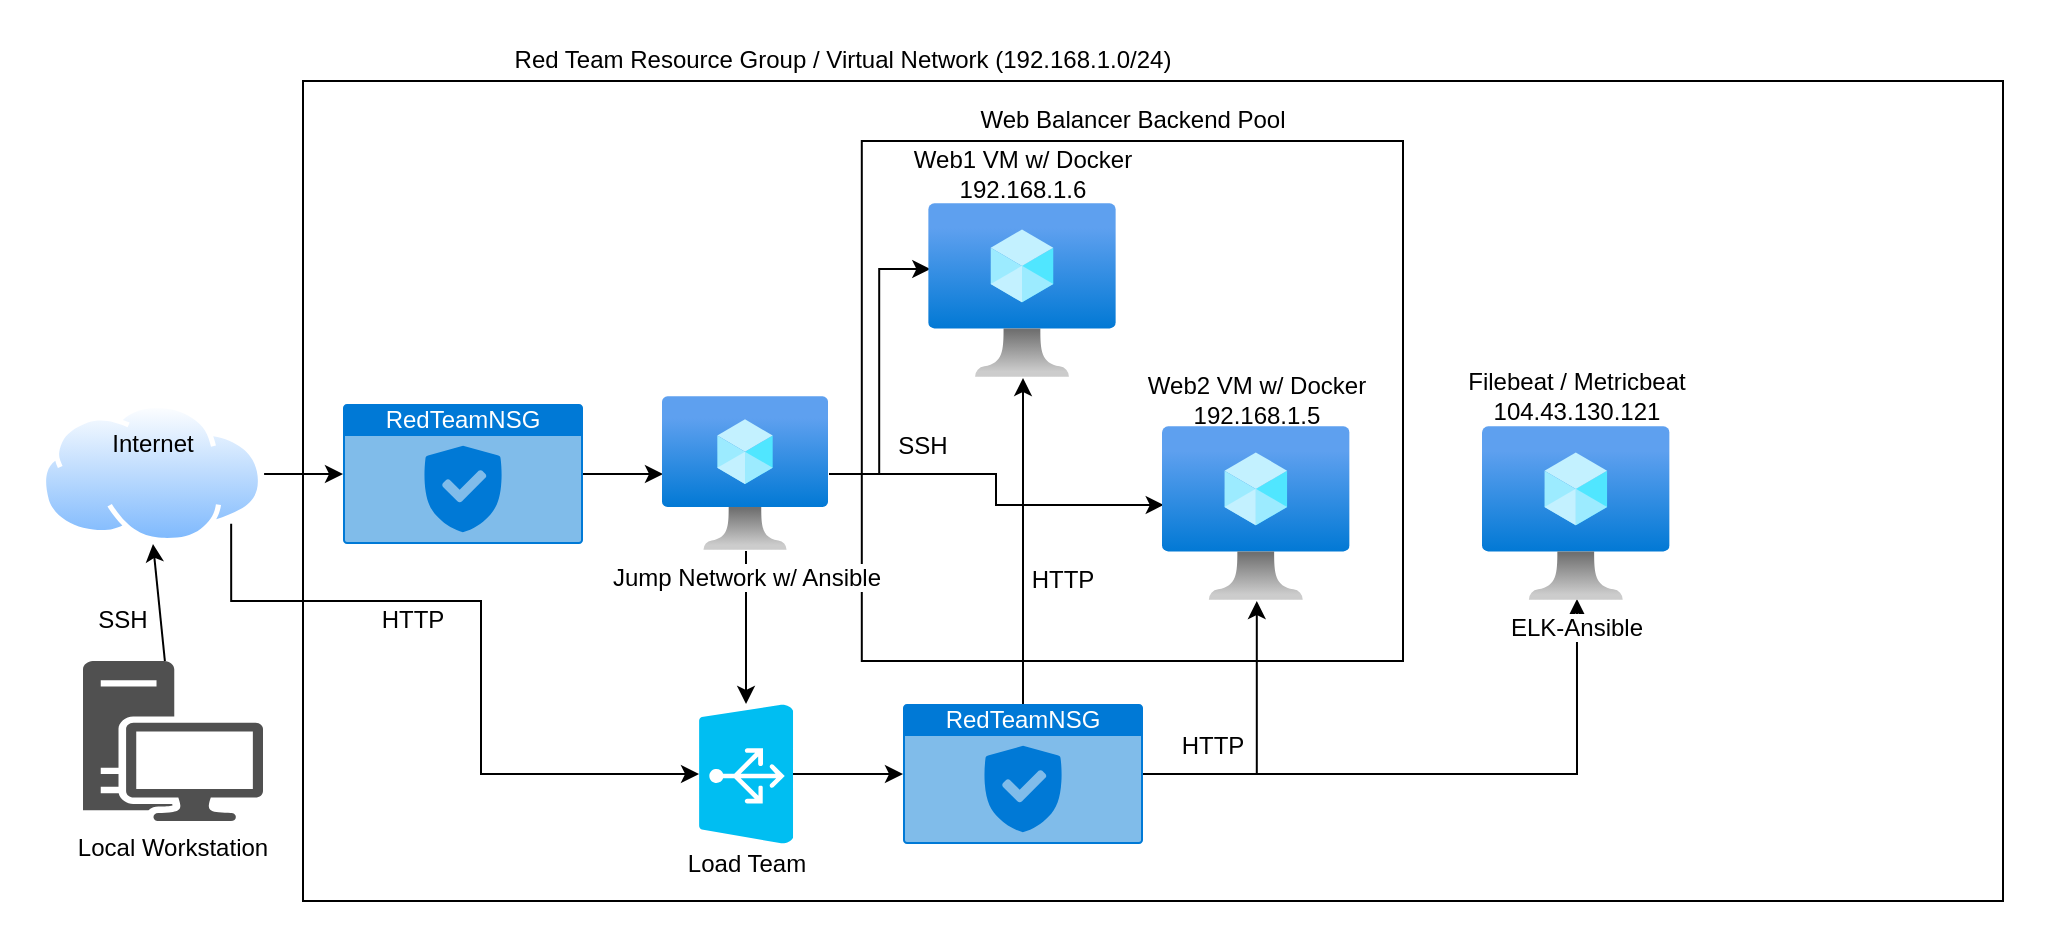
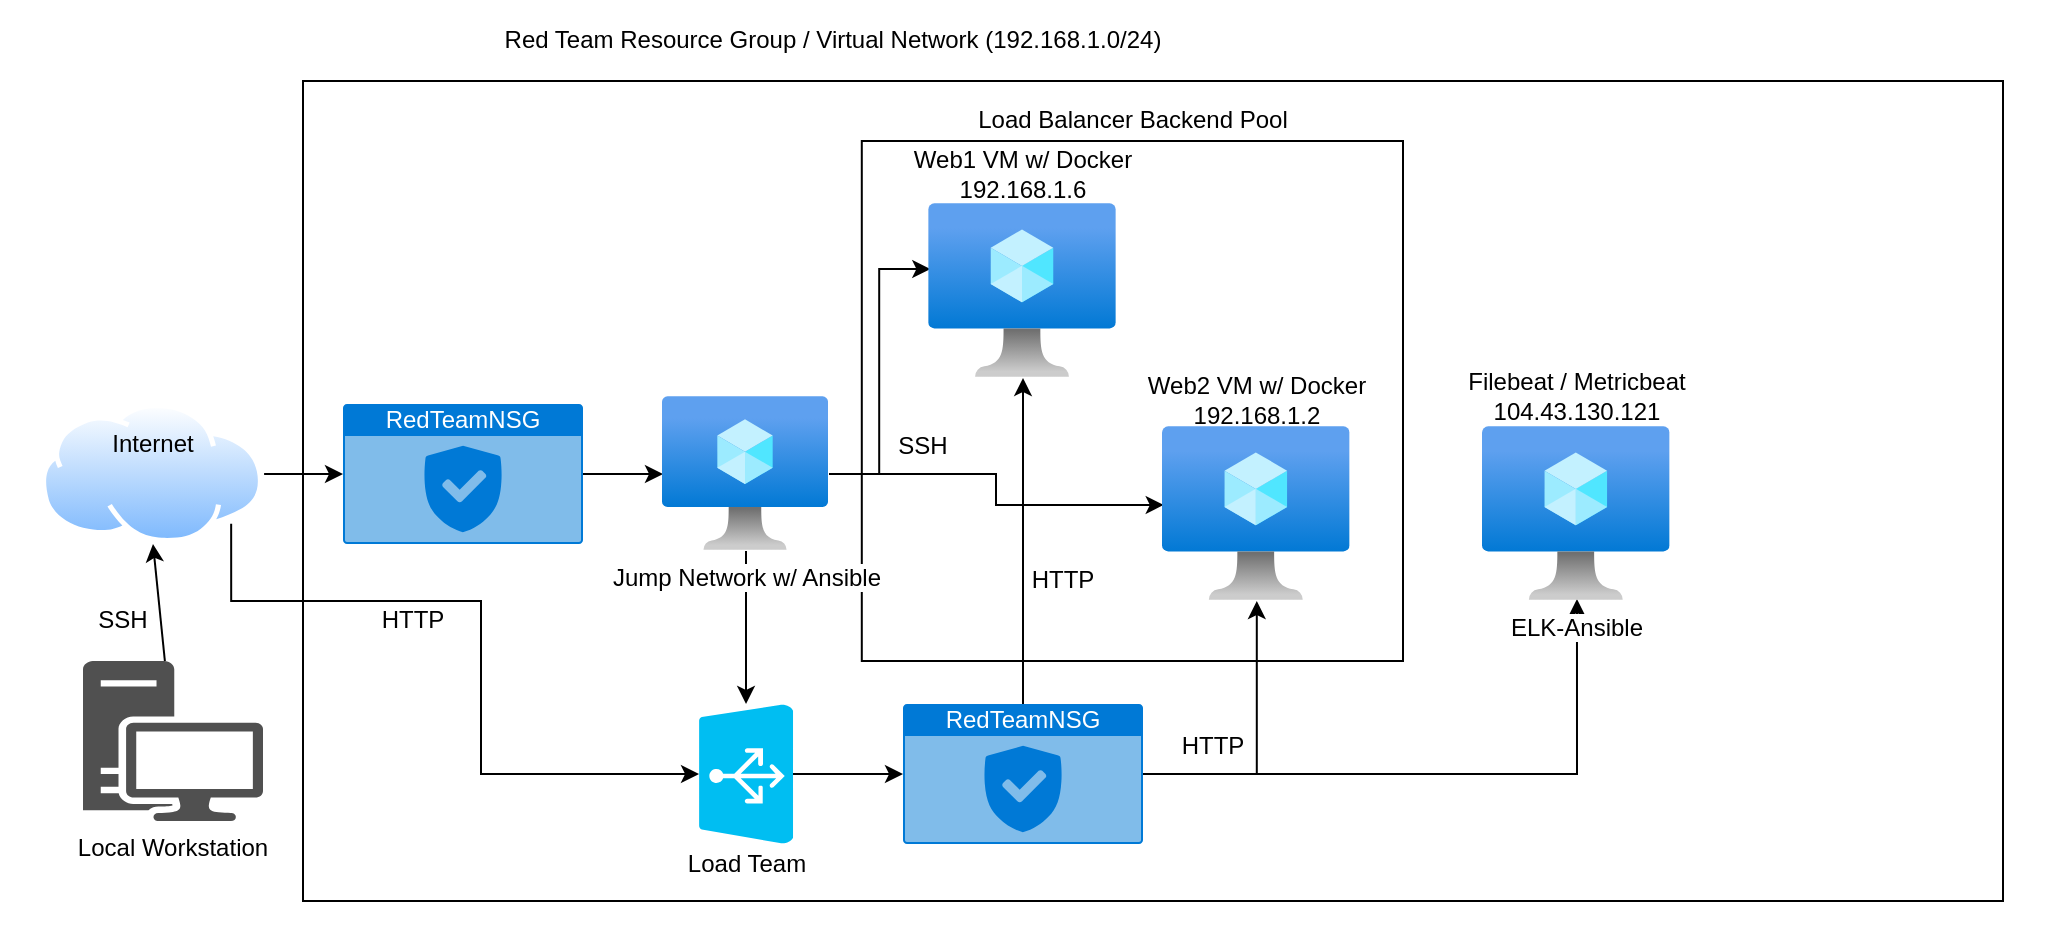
  <mxCell id="0" />
  <mxCell id="1" parent="0" />
  <mxCell id="2" value="" style="rounded=0;whiteSpace=wrap;html=1;" parent="1" vertex="1"><mxGeometry x="151" y="40" width="850" height="410" as="geometry" /></mxCell>
  <mxCell id="3" value="" style="rounded=0;whiteSpace=wrap;html=1;" parent="1" vertex="1"><mxGeometry x="430.4" y="70" width="270.6" height="260" as="geometry" /></mxCell>
  <mxCell id="4" value="Local Workstation" style="sketch=0;pointerEvents=1;shadow=0;dashed=0;html=1;strokeColor=none;fillColor=#505050;labelPosition=center;verticalLabelPosition=bottom;verticalAlign=top;outlineConnect=0;align=center;shape=mxgraph.office.devices.workstation;" parent="1" vertex="1"><mxGeometry x="41" y="330" width="90" height="80" as="geometry" /></mxCell>
  <mxCell id="5" style="edgeStyle=orthogonalEdgeStyle;rounded=0;orthogonalLoop=1;jettySize=auto;html=1;exitX=1;exitY=1;exitDx=0;exitDy=0;entryX=0.5;entryY=0;entryDx=0;entryDy=0;entryPerimeter=0;" parent="1" source="7" target="16" edge="1"><mxGeometry relative="1" as="geometry"><Array as="points"><mxPoint x="115" y="300" /><mxPoint x="240" y="300" /><mxPoint x="240" y="387" /></Array></mxGeometry></mxCell>
  <mxCell id="6" style="edgeStyle=orthogonalEdgeStyle;rounded=0;orthogonalLoop=1;jettySize=auto;html=1;exitX=1;exitY=0.5;exitDx=0;exitDy=0;entryX=0;entryY=0.5;entryDx=0;entryDy=0;entryPerimeter=0;" parent="1" source="7" target="10" edge="1"><mxGeometry relative="1" as="geometry" /></mxCell>
  <mxCell id="7" value="" style="aspect=fixed;perimeter=ellipsePerimeter;html=1;align=center;shadow=0;dashed=0;spacingTop=3;image;image=img/lib/active_directory/internet_cloud.svg;" parent="1" vertex="1"><mxGeometry x="20.44" y="201.5" width="111.11" height="70" as="geometry" /></mxCell>
  <mxCell id="8" value="" style="endArrow=classic;html=1;rounded=0;entryX=0.5;entryY=1;entryDx=0;entryDy=0;" parent="1" source="4" target="7" edge="1"><mxGeometry width="50" height="50" relative="1" as="geometry"><mxPoint x="101" y="350" as="sourcePoint" /><mxPoint x="151" y="300" as="targetPoint" /></mxGeometry></mxCell>
  <mxCell id="9" value="" style="edgeStyle=orthogonalEdgeStyle;rounded=0;orthogonalLoop=1;jettySize=auto;html=1;" parent="1" source="10" target="14" edge="1"><mxGeometry relative="1" as="geometry" /></mxCell>
  <mxCell id="10" value="RedTeamNSG" style="html=1;strokeColor=none;fillColor=#0079D6;labelPosition=center;verticalLabelPosition=middle;verticalAlign=top;align=center;fontSize=12;outlineConnect=0;spacingTop=-6;fontColor=#FFFFFF;sketch=0;shape=mxgraph.sitemap.security;" parent="1" vertex="1"><mxGeometry x="171" y="201.5" width="120" height="70" as="geometry" /></mxCell>
  <mxCell id="11" value="" style="edgeStyle=orthogonalEdgeStyle;rounded=0;orthogonalLoop=1;jettySize=auto;html=1;" parent="1" source="14" target="16" edge="1"><mxGeometry relative="1" as="geometry" /></mxCell>
  <mxCell id="12" style="edgeStyle=orthogonalEdgeStyle;rounded=0;orthogonalLoop=1;jettySize=auto;html=1;entryX=0.004;entryY=0.448;entryDx=0;entryDy=0;entryPerimeter=0;" parent="1" source="14" target="25" edge="1"><mxGeometry relative="1" as="geometry" /></mxCell>
  <mxCell id="13" style="edgeStyle=orthogonalEdgeStyle;rounded=0;orthogonalLoop=1;jettySize=auto;html=1;entryX=0.006;entryY=0.374;entryDx=0;entryDy=0;entryPerimeter=0;" parent="1" source="14" target="24" edge="1"><mxGeometry relative="1" as="geometry" /></mxCell>
  <mxCell id="14" value="Jump Network w/ Ansible" style="aspect=fixed;html=1;points=[];align=center;image;fontSize=12;image=img/lib/azure2/compute/Virtual_Machine.svg;" parent="1" vertex="1"><mxGeometry x="331" y="198" width="83.01" height="77" as="geometry" /></mxCell>
  <mxCell id="15" value="" style="edgeStyle=orthogonalEdgeStyle;rounded=0;orthogonalLoop=1;jettySize=auto;html=1;" parent="1" source="16" target="20" edge="1"><mxGeometry relative="1" as="geometry" /></mxCell>
  <mxCell id="16" value="" style="verticalLabelPosition=bottom;html=1;verticalAlign=top;align=center;strokeColor=none;fillColor=#00BEF2;shape=mxgraph.azure.azure_load_balancer;rotation=-90;" parent="1" vertex="1"><mxGeometry x="337.51" y="363" width="70" height="47" as="geometry" /></mxCell>
  <mxCell id="17" value="" style="edgeStyle=orthogonalEdgeStyle;rounded=0;orthogonalLoop=1;jettySize=auto;html=1;" parent="1" source="20" target="25" edge="1"><mxGeometry relative="1" as="geometry" /></mxCell>
  <mxCell id="18" style="edgeStyle=orthogonalEdgeStyle;rounded=0;orthogonalLoop=1;jettySize=auto;html=1;" parent="1" source="20" target="24" edge="1"><mxGeometry relative="1" as="geometry" /></mxCell>
  <mxCell id="19" style="edgeStyle=orthogonalEdgeStyle;rounded=0;orthogonalLoop=1;jettySize=auto;html=1;entryX=0.501;entryY=0.989;entryDx=0;entryDy=0;entryPerimeter=0;startArrow=none;exitX=1;exitY=0.5;exitDx=0;exitDy=0;exitPerimeter=0;" edge="1" parent="1" source="20" target="33"><mxGeometry relative="1" as="geometry"><mxPoint x="727.9" y="373" as="sourcePoint" /></mxGeometry></mxCell>
  <mxCell id="20" value="RedTeamNSG" style="html=1;strokeColor=none;fillColor=#0079D6;labelPosition=center;verticalLabelPosition=middle;verticalAlign=top;align=center;fontSize=12;outlineConnect=0;spacingTop=-6;fontColor=#FFFFFF;sketch=0;shape=mxgraph.sitemap.security;" parent="1" vertex="1"><mxGeometry x="451" y="351.5" width="120" height="70" as="geometry" /></mxCell>
  <mxCell id="21" value="Load Team" style="text;html=1;align=center;verticalAlign=middle;resizable=0;points=[];autosize=1;strokeColor=none;fillColor=none;" parent="1" vertex="1"><mxGeometry x="327.51" y="421.5" width="90" height="20" as="geometry" /></mxCell>
  <mxCell id="22" value="Internet" style="text;html=1;align=center;verticalAlign=middle;resizable=0;points=[];autosize=1;strokeColor=none;fillColor=none;" parent="1" vertex="1"><mxGeometry x="46" y="211.5" width="60" height="20" as="geometry" /></mxCell>
  <mxCell id="23" value="SSH" style="text;html=1;align=center;verticalAlign=middle;resizable=0;points=[];autosize=1;strokeColor=none;fillColor=none;" parent="1" vertex="1"><mxGeometry x="41" y="300" width="40" height="20" as="geometry" /></mxCell>
  <mxCell id="24" value="" style="aspect=fixed;html=1;points=[];align=center;image;fontSize=12;image=img/lib/azure2/compute/Virtual_Machine.svg;" parent="1" vertex="1"><mxGeometry x="464.1" y="101.5" width="93.8" height="87" as="geometry" /></mxCell>
  <mxCell id="25" value="" style="aspect=fixed;html=1;points=[];align=center;image;fontSize=12;image=img/lib/azure2/compute/Virtual_Machine.svg;" parent="1" vertex="1"><mxGeometry x="581" y="213" width="93.8" height="87" as="geometry" /></mxCell>
  <mxCell id="26" value="Web1 VM w/ Docker&lt;br&gt;192.168.1.6" style="text;html=1;align=center;verticalAlign=middle;resizable=0;points=[];autosize=1;strokeColor=none;fillColor=none;" parent="1" vertex="1"><mxGeometry x="451" y="71.5" width="120" height="30" as="geometry" /></mxCell>
- <mxCell id="27" value="Web2 VM w/ Docker&lt;br&gt;192.168.1.5" style="text;html=1;align=center;verticalAlign=middle;resizable=0;points=[];autosize=1;strokeColor=none;fillColor=none;" parent="1" vertex="1"><mxGeometry x="567.9" y="185" width="120" height="30" as="geometry" /></mxCell>
- <mxCell id="28" value="Web Balancer Backend Pool" style="text;html=1;align=center;verticalAlign=middle;resizable=0;points=[];autosize=1;strokeColor=none;fillColor=none;" parent="1" vertex="1"><mxGeometry x="480.7" y="50" width="170" height="20" as="geometry" /></mxCell>
- <mxCell id="29" value="Red Team Resource Group / Virtual Network (192.168.1.0/24)" style="text;html=1;align=center;verticalAlign=middle;resizable=0;points=[];autosize=1;strokeColor=none;fillColor=none;" parent="1" vertex="1"><mxGeometry x="251" y="20" width="340" height="20" as="geometry" /></mxCell>
+ <mxCell id="27" value="Web2 VM w/ Docker&lt;br&gt;192.168.1.2" style="text;html=1;align=center;verticalAlign=middle;resizable=0;points=[];autosize=1;strokeColor=none;fillColor=none;" parent="1" vertex="1"><mxGeometry x="567.9" y="185" width="120" height="30" as="geometry" /></mxCell>
+ <mxCell id="28" value="Load Balancer Backend Pool" style="text;html=1;align=center;verticalAlign=middle;resizable=0;points=[];autosize=1;strokeColor=none;fillColor=none;" parent="1" vertex="1"><mxGeometry x="480.7" y="50" width="170" height="20" as="geometry" /></mxCell>
+ <mxCell id="29" value="Red Team Resource Group / Virtual Network (192.168.1.0/24)" style="text;html=1;align=center;verticalAlign=middle;resizable=0;points=[];autosize=1;strokeColor=none;fillColor=none;" parent="1" vertex="1"><mxGeometry x="246" y="10" width="340" height="20" as="geometry" /></mxCell>
  <mxCell id="30" value="HTTP" style="text;html=1;align=center;verticalAlign=middle;resizable=0;points=[];autosize=1;strokeColor=none;fillColor=none;" parent="1" vertex="1"><mxGeometry x="181" y="300" width="50" height="20" as="geometry" /></mxCell>
  <mxCell id="31" value="HTTP" style="text;html=1;align=center;verticalAlign=middle;resizable=0;points=[];autosize=1;strokeColor=none;fillColor=none;" parent="1" vertex="1"><mxGeometry x="506" y="280" width="50" height="20" as="geometry" /></mxCell>
  <mxCell id="32" value="SSH" style="text;html=1;align=center;verticalAlign=middle;resizable=0;points=[];autosize=1;strokeColor=none;fillColor=none;" parent="1" vertex="1"><mxGeometry x="440.7" y="213" width="40" height="20" as="geometry" /></mxCell>
  <mxCell id="33" value="ELK-Ansible" style="aspect=fixed;html=1;points=[];align=center;image;fontSize=12;image=img/lib/azure2/compute/Virtual_Machine.svg;" vertex="1" parent="1"><mxGeometry x="741" y="213" width="93.8" height="87" as="geometry" /></mxCell>
  <mxCell id="34" value="Filebeat / Metricbeat&lt;br&gt;104.43.130.121" style="text;html=1;align=center;verticalAlign=middle;resizable=0;points=[];autosize=1;strokeColor=none;fillColor=none;" vertex="1" parent="1"><mxGeometry x="727.9" y="183" width="120" height="30" as="geometry" /></mxCell>
  <mxCell id="35" value="HTTP" style="text;html=1;align=center;verticalAlign=middle;resizable=0;points=[];autosize=1;strokeColor=none;fillColor=none;" vertex="1" parent="1"><mxGeometry x="581" y="363" width="50" height="20" as="geometry" /></mxCell>
